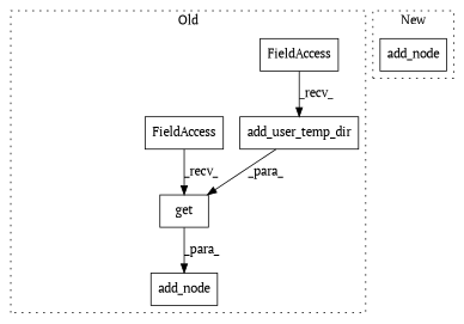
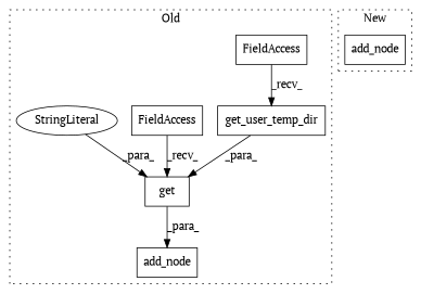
  digraph {
    fontname="PT Serif"
    node [a=32 fontname="PT Serif" l="9,1" shape=box]
    edge [fontname="PT Serif"]
    n1 [label=add_node s="3103,3178"]
-   n2 [l=19 label=add_user_temp_dir s=3135]
+   n2 [l=19 label=get_user_temp_dir s=3135]
    n3 [a=22 l=9 label=FieldAccess s=3125]
    n4 [l="5,1" label=get s="3120,3177"]
    n5 [a=22 l=7 label=FieldAccess s=3112]
+   n6 [a=45 l=22 label=StringLiteral s=3155 shape=ellipse]
    n7 [label=add_node s="3810,3824"]
    subgraph cluster_1 {
      label=Old
      style=dotted
      n1
      n2
      n3
      n4
      n5
+     n6
    }
    subgraph cluster_2 {
      label=New
      style=dotted
      n7
    }
    n2 -> n4 [label=_para_]
    n3 -> n2 [label=_recv_]
    n4 -> n1 [label=_para_]
    n5 -> n4 [label=_recv_]
+   n6 -> n4 [label=_para_]
  }
